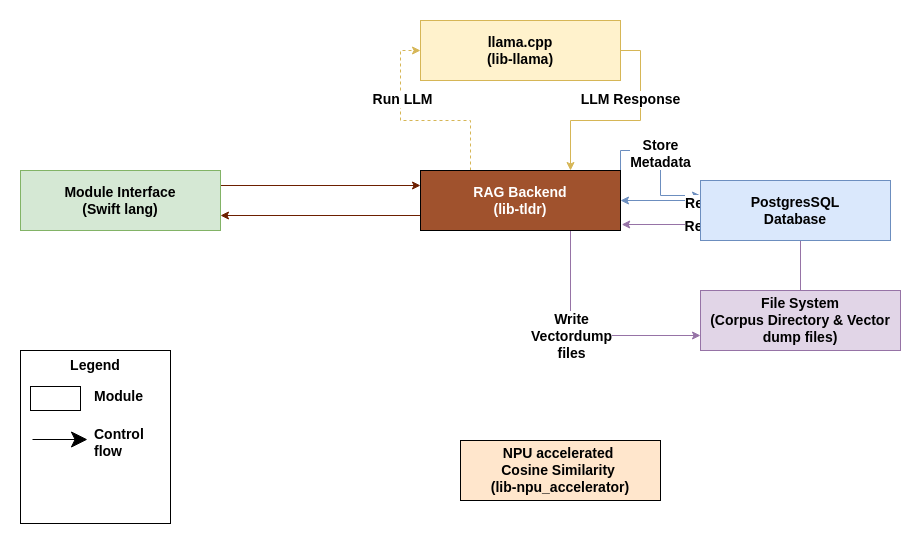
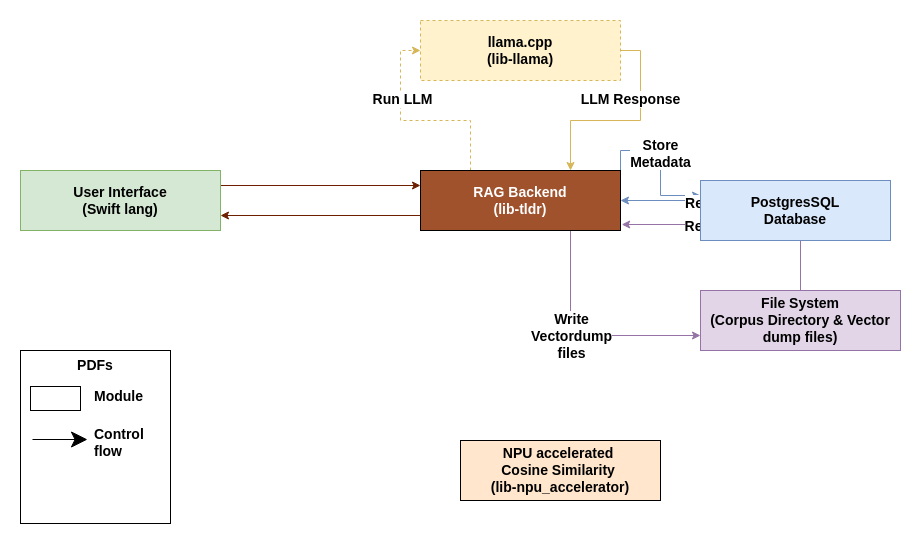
  <mxCell id="0" />
  <mxCell id="1" parent="0" />
  <mxCell id="2" style="edgeStyle=orthogonalEdgeStyle;rounded=0;orthogonalLoop=1;jettySize=auto;html=1;exitX=1;exitY=0.25;exitDx=0;exitDy=0;entryX=0;entryY=0.25;entryDx=0;entryDy=0;fillColor=#a0522d;strokeColor=#6D1F00;" edge="1" parent="1" source="3" target="13"><mxGeometry relative="1" as="geometry" /></mxCell>
- <mxCell id="3" value="Module Interface&lt;br style=&quot;font-size: 14px;&quot;&gt;(Swift lang)" style="rounded=0;whiteSpace=wrap;html=1;fillColor=#d5e8d4;strokeColor=#82b366;fontStyle=1;fontSize=14;" parent="1" vertex="1"><mxGeometry x="20" y="170" width="200" height="60" as="geometry" /></mxCell>
+ <mxCell id="3" value="User Interface&lt;br style=&quot;font-size: 14px;&quot;&gt;(Swift lang)" style="rounded=0;whiteSpace=wrap;html=1;fillColor=#d5e8d4;strokeColor=#82b366;fontStyle=1;fontSize=14;" parent="1" vertex="1"><mxGeometry x="20" y="170" width="200" height="60" as="geometry" /></mxCell>
  <mxCell id="4" style="edgeStyle=orthogonalEdgeStyle;rounded=0;orthogonalLoop=1;jettySize=auto;html=1;exitX=0;exitY=0.75;exitDx=0;exitDy=0;entryX=1;entryY=0.75;entryDx=0;entryDy=0;fillColor=#a0522d;strokeColor=#6D1F00;" edge="1" parent="1" source="13" target="3"><mxGeometry relative="1" as="geometry" /></mxCell>
  <mxCell id="5" style="edgeStyle=orthogonalEdgeStyle;rounded=0;orthogonalLoop=1;jettySize=auto;html=1;exitX=1.006;exitY=0.9;exitDx=0;exitDy=0;entryX=0.5;entryY=0;entryDx=0;entryDy=0;startArrow=classic;startFill=1;endArrow=none;endFill=0;fillColor=#e1d5e7;strokeColor=#9673a6;exitPerimeter=0;" edge="1" parent="1" source="13" target="18"><mxGeometry relative="1" as="geometry" /></mxCell>
  <mxCell id="6" value="Read PDFs" style="edgeLabel;html=1;align=center;verticalAlign=middle;resizable=0;points=[];fontStyle=1;fontSize=14;" vertex="1" connectable="0" parent="5"><mxGeometry x="-0.292" y="-1" relative="1" as="geometry"><mxPoint x="12" as="offset" /></mxGeometry></mxCell>
  <mxCell id="7" style="edgeStyle=orthogonalEdgeStyle;rounded=0;orthogonalLoop=1;jettySize=auto;html=1;exitX=0.75;exitY=1;exitDx=0;exitDy=0;entryX=0;entryY=0.75;entryDx=0;entryDy=0;fillColor=#e1d5e7;strokeColor=#9673a6;" edge="1" parent="1" source="13" target="18"><mxGeometry relative="1" as="geometry" /></mxCell>
  <mxCell id="8" value="Write&lt;br style=&quot;font-size: 14px;&quot;&gt;Vectordump &lt;br&gt;files" style="edgeLabel;html=1;align=center;verticalAlign=middle;resizable=0;points=[];fontStyle=1;fontSize=14;" vertex="1" connectable="0" parent="7"><mxGeometry x="-0.11" relative="1" as="geometry"><mxPoint as="offset" /></mxGeometry></mxCell>
  <mxCell id="9" style="edgeStyle=orthogonalEdgeStyle;rounded=0;orthogonalLoop=1;jettySize=auto;html=1;exitX=0.25;exitY=0;exitDx=0;exitDy=0;entryX=0;entryY=0.5;entryDx=0;entryDy=0;fontSize=14;fontStyle=1;fillColor=#fff2cc;strokeColor=#d6b656;dashed=1;" edge="1" parent="1" source="13" target="21"><mxGeometry relative="1" as="geometry"><Array as="points"><mxPoint x="470" y="120" /><mxPoint x="400" y="120" /><mxPoint x="400" y="50" /></Array></mxGeometry></mxCell>
  <mxCell id="10" value="Run LLM" style="edgeLabel;html=1;align=center;verticalAlign=middle;resizable=0;points=[];fontSize=14;fontStyle=1" vertex="1" connectable="0" parent="9"><mxGeometry x="0.162" y="-1" relative="1" as="geometry"><mxPoint y="-20" as="offset" /></mxGeometry></mxCell>
  <mxCell id="11" style="edgeStyle=orthogonalEdgeStyle;rounded=0;orthogonalLoop=1;jettySize=auto;html=1;exitX=1;exitY=0;exitDx=0;exitDy=0;entryX=0;entryY=0.25;entryDx=0;entryDy=0;fontSize=14;fontStyle=1;fillColor=#dae8fc;strokeColor=#6c8ebf;" edge="1" parent="1" source="13" target="17"><mxGeometry relative="1" as="geometry" /></mxCell>
  <mxCell id="12" value="Store&lt;br style=&quot;font-size: 14px;&quot;&gt;Metadata" style="edgeLabel;html=1;align=center;verticalAlign=middle;resizable=0;points=[];fontSize=14;fontStyle=1" vertex="1" connectable="0" parent="11"><mxGeometry x="-0.148" y="-1" relative="1" as="geometry"><mxPoint as="offset" /></mxGeometry></mxCell>
  <mxCell id="13" value="RAG Backend&lt;br style=&quot;font-size: 14px;&quot;&gt;(lib-tldr)" style="rounded=0;whiteSpace=wrap;html=1;fillColor=#A0522D;fontColor=#FFFFFF;fontStyle=1;fontSize=14;" parent="1" vertex="1"><mxGeometry x="420" y="170" width="200" height="60" as="geometry" /></mxCell>
  <mxCell id="14" value="&lt;div style=&quot;font-size: 14px;&quot;&gt;&lt;br style=&quot;font-size: 14px;&quot;&gt;&lt;/div&gt;&lt;div style=&quot;font-size: 14px;&quot;&gt;NPU accelerated&amp;nbsp;&lt;/div&gt;&lt;div style=&quot;font-size: 14px;&quot;&gt;Cosine Similarity&amp;nbsp;&lt;/div&gt;&lt;div style=&quot;font-size: 14px;&quot;&gt;(lib-npu_accelerator)&lt;/div&gt;&lt;div style=&quot;font-size: 14px;&quot;&gt;&lt;br style=&quot;font-size: 14px;&quot;&gt;&lt;/div&gt;" style="rounded=0;whiteSpace=wrap;html=1;container=0;fontStyle=1;fontSize=14;fillColor=#ffe6cc;" parent="1" vertex="1"><mxGeometry x="460" y="440" width="200" height="60" as="geometry" /></mxCell>
  <mxCell id="15" style="edgeStyle=orthogonalEdgeStyle;rounded=0;orthogonalLoop=1;jettySize=auto;html=1;exitX=0.5;exitY=1;exitDx=0;exitDy=0;entryX=1;entryY=0.5;entryDx=0;entryDy=0;fontSize=14;fontStyle=1;fillColor=#dae8fc;strokeColor=#6c8ebf;" edge="1" parent="1" source="17" target="13"><mxGeometry relative="1" as="geometry"><Array as="points"><mxPoint x="795" y="200" /></Array></mxGeometry></mxCell>
  <mxCell id="16" value="Read Metadata" style="edgeLabel;html=1;align=center;verticalAlign=middle;resizable=0;points=[];fontSize=14;fontStyle=1" vertex="1" connectable="0" parent="15"><mxGeometry x="-0.049" y="2" relative="1" as="geometry"><mxPoint as="offset" /></mxGeometry></mxCell>
  <mxCell id="17" value="&lt;div style=&quot;font-size: 14px;&quot;&gt;PostgresSQL&lt;/div&gt;&lt;div style=&quot;font-size: 14px;&quot;&gt;Database&lt;/div&gt;" style="rounded=0;whiteSpace=wrap;html=1;container=0;fontStyle=1;fontSize=14;fillColor=#dae8fc;strokeColor=#6c8ebf;" parent="1" vertex="1"><mxGeometry x="700" y="180" width="190" height="60" as="geometry" /></mxCell>
  <mxCell id="18" value="File System&lt;br style=&quot;font-size: 14px;&quot;&gt;(Corpus Directory &amp;amp; Vector dump files)" style="rounded=0;whiteSpace=wrap;html=1;fontStyle=1;fontSize=14;fillColor=#e1d5e7;strokeColor=#9673a6;" parent="1" vertex="1"><mxGeometry x="700" y="290" width="200" height="60" as="geometry" /></mxCell>
  <mxCell id="19" style="edgeStyle=orthogonalEdgeStyle;rounded=0;orthogonalLoop=1;jettySize=auto;html=1;exitX=1;exitY=0.5;exitDx=0;exitDy=0;fillColor=#fff2cc;strokeColor=#d6b656;" edge="1" parent="1" source="21"><mxGeometry relative="1" as="geometry"><mxPoint x="570" y="170" as="targetPoint" /><Array as="points"><mxPoint x="640" y="50" /><mxPoint x="640" y="120" /><mxPoint x="570" y="120" /></Array></mxGeometry></mxCell>
  <mxCell id="20" value="LLM Response" style="edgeLabel;html=1;align=center;verticalAlign=middle;resizable=0;points=[];fontSize=14;fontStyle=1" vertex="1" connectable="0" parent="19"><mxGeometry x="0.209" y="-2" relative="1" as="geometry"><mxPoint x="26" y="-20" as="offset" /></mxGeometry></mxCell>
- <mxCell id="21" value="llama.cpp&lt;br style=&quot;font-size: 14px;&quot;&gt;(lib-llama)" style="rounded=0;whiteSpace=wrap;html=1;fontStyle=1;fontSize=14;fillColor=#fff2cc;strokeColor=#d6b656;" parent="1" vertex="1"><mxGeometry x="420" y="20" width="200" height="60" as="geometry" /></mxCell>
+ <mxCell id="21" value="llama.cpp&lt;br style=&quot;font-size: 14px;&quot;&gt;(lib-llama)" style="rounded=0;whiteSpace=wrap;html=1;fontStyle=1;fontSize=14;fillColor=#fff2cc;strokeColor=#d6b656;dashed=1;" parent="1" vertex="1"><mxGeometry x="420" y="20" width="200" height="60" as="geometry" /></mxCell>
  <mxCell id="22" value="" style="group" vertex="1" connectable="0" parent="1"><mxGeometry x="20" y="350" width="150" height="173" as="geometry" /></mxCell>
  <mxCell id="23" value="" style="rounded=0;whiteSpace=wrap;html=1;fontStyle=1;fontSize=14;container=0;" parent="22" vertex="1"><mxGeometry width="150" height="173" as="geometry" /></mxCell>
- <mxCell id="24" value="Legend" style="text;html=1;strokeColor=none;fillColor=none;align=center;verticalAlign=middle;whiteSpace=wrap;rounded=0;fontStyle=1;fontSize=14;container=0;" parent="22" vertex="1"><mxGeometry x="45" width="60" height="30" as="geometry" /></mxCell>
+ <mxCell id="24" value="PDFs" style="text;html=1;strokeColor=none;fillColor=none;align=center;verticalAlign=middle;whiteSpace=wrap;rounded=0;fontStyle=1;fontSize=14;container=0;" parent="22" vertex="1"><mxGeometry x="45" width="60" height="30" as="geometry" /></mxCell>
  <mxCell id="25" value="Module" style="text;html=1;strokeColor=none;fillColor=none;align=left;verticalAlign=middle;whiteSpace=wrap;rounded=0;fontStyle=1;fontSize=14;container=0;" parent="22" vertex="1"><mxGeometry x="72" y="31" width="60" height="30" as="geometry" /></mxCell>
  <mxCell id="26" value="" style="endArrow=none;html=1;endSize=12;startArrow=classic;startSize=14;startFill=1;edgeStyle=orthogonalEdgeStyle;align=left;verticalAlign=bottom;rounded=0;exitX=0.5;exitY=1;exitDx=0;exitDy=0;endFill=0;fontStyle=1;fontSize=14;" parent="22" edge="1"><mxGeometry x="-1" y="3" relative="1" as="geometry"><mxPoint x="67" y="89" as="sourcePoint" /><mxPoint x="12" y="89" as="targetPoint" /></mxGeometry></mxCell>
  <mxCell id="27" value="Control&lt;br&gt;flow" style="text;html=1;strokeColor=none;fillColor=none;align=left;verticalAlign=middle;whiteSpace=wrap;rounded=0;fontStyle=1;fontSize=14;container=0;" parent="22" vertex="1"><mxGeometry x="72" y="77" width="70" height="30" as="geometry" /></mxCell>
  <mxCell id="28" value="" style="rounded=0;whiteSpace=wrap;html=1;" vertex="1" parent="22"><mxGeometry x="10" y="36" width="50" height="24" as="geometry" /></mxCell>
